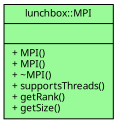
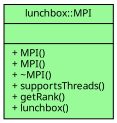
  digraph {
-   n1 [color=black fillcolor=palegreen fontcolor=black fontname=Sans fontsize=10 height=0.2 label="{lunchbox::MPI\n||+ MPI()\l+ MPI()\l+ ~MPI()\l+ supportsThreads()\l+ getRank()\l+ getSize()\l}" shape=record style=filled width=0.4]
+   n1 [color=black fillcolor=palegreen fontcolor=black fontname=Sans fontsize=10 height=0.2 label="{lunchbox::MPI\n||+ MPI()\l+ MPI()\l+ ~MPI()\l+ supportsThreads()\l+ getRank()\l+ lunchbox()\l}" shape=record style=filled width=0.4]
  }
